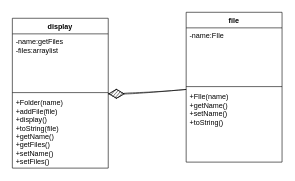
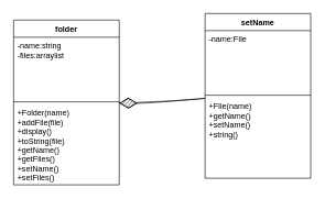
  <mxCell id="0" />
  <mxCell id="1" parent="0" />
- <mxCell id="2" value="display" style="swimlane;fontStyle=1;align=center;verticalAlign=top;childLayout=stackLayout;horizontal=1;startSize=26;horizontalStack=0;resizeParent=1;resizeParentMax=0;resizeLast=0;collapsible=1;marginBottom=0;" parent="1" vertex="1"><mxGeometry x="20" y="30" width="160" height="250" as="geometry" /></mxCell>
- <mxCell id="3" value="-name:getFiles&#10;-files:arraylist&#10;" style="text;strokeColor=none;fillColor=none;align=left;verticalAlign=top;spacingLeft=4;spacingRight=4;overflow=hidden;rotatable=0;points=[[0,0.5],[1,0.5]];portConstraint=eastwest;" parent="2" vertex="1"><mxGeometry y="26" width="160" height="94" as="geometry" /></mxCell>
+ <mxCell id="2" value="folder" style="swimlane;fontStyle=1;align=center;verticalAlign=top;childLayout=stackLayout;horizontal=1;startSize=26;horizontalStack=0;resizeParent=1;resizeParentMax=0;resizeLast=0;collapsible=1;marginBottom=0;" parent="1" vertex="1"><mxGeometry x="20" y="30" width="160" height="250" as="geometry" /></mxCell>
+ <mxCell id="3" value="-name:string&#10;-files:arraylist&#10;" style="text;strokeColor=none;fillColor=none;align=left;verticalAlign=top;spacingLeft=4;spacingRight=4;overflow=hidden;rotatable=0;points=[[0,0.5],[1,0.5]];portConstraint=eastwest;" parent="2" vertex="1"><mxGeometry y="26" width="160" height="94" as="geometry" /></mxCell>
  <mxCell id="4" value="" style="line;strokeWidth=1;fillColor=none;align=left;verticalAlign=middle;spacingTop=-1;spacingLeft=3;spacingRight=3;rotatable=0;labelPosition=right;points=[];portConstraint=eastwest;" parent="2" vertex="1"><mxGeometry y="120" width="160" height="8" as="geometry" /></mxCell>
  <mxCell id="5" value="+Folder(name)&#10;+addFile(file)&#10;+display()&#10;+toString(file)&#10;+getName()&#10;+getFiles()&#10;+setName()&#10;+setFiles()" style="text;strokeColor=none;fillColor=none;align=left;verticalAlign=top;spacingLeft=4;spacingRight=4;overflow=hidden;rotatable=0;points=[[0,0.5],[1,0.5]];portConstraint=eastwest;" parent="2" vertex="1"><mxGeometry y="128" width="160" height="122" as="geometry" /></mxCell>
- <mxCell id="6" value="file" style="swimlane;fontStyle=1;align=center;verticalAlign=top;childLayout=stackLayout;horizontal=1;startSize=26;horizontalStack=0;resizeParent=1;resizeParentMax=0;resizeLast=0;collapsible=1;marginBottom=0;" vertex="1" parent="1"><mxGeometry x="310" y="20" width="160" height="250" as="geometry" /></mxCell>
+ <mxCell id="6" value="setName" style="swimlane;fontStyle=1;align=center;verticalAlign=top;childLayout=stackLayout;horizontal=1;startSize=26;horizontalStack=0;resizeParent=1;resizeParentMax=0;resizeLast=0;collapsible=1;marginBottom=0;" vertex="1" parent="1"><mxGeometry x="310" y="20" width="160" height="250" as="geometry" /></mxCell>
  <mxCell id="7" value="-name:FIle&#10;" style="text;strokeColor=none;fillColor=none;align=left;verticalAlign=top;spacingLeft=4;spacingRight=4;overflow=hidden;rotatable=0;points=[[0,0.5],[1,0.5]];portConstraint=eastwest;" vertex="1" parent="6"><mxGeometry y="26" width="160" height="94" as="geometry" /></mxCell>
  <mxCell id="8" value="" style="line;strokeWidth=1;fillColor=none;align=left;verticalAlign=middle;spacingTop=-1;spacingLeft=3;spacingRight=3;rotatable=0;labelPosition=right;points=[];portConstraint=eastwest;" vertex="1" parent="6"><mxGeometry y="120" width="160" height="8" as="geometry" /></mxCell>
- <mxCell id="9" value="+FIle(name)&#10;+getName()&#10;+setName()&#10;+toString()" style="text;strokeColor=none;fillColor=none;align=left;verticalAlign=top;spacingLeft=4;spacingRight=4;overflow=hidden;rotatable=0;points=[[0,0.5],[1,0.5]];portConstraint=eastwest;" vertex="1" parent="6"><mxGeometry y="128" width="160" height="122" as="geometry" /></mxCell>
+ <mxCell id="9" value="+FIle(name)&#10;+getName()&#10;+setName()&#10;+string()" style="text;strokeColor=none;fillColor=none;align=left;verticalAlign=top;spacingLeft=4;spacingRight=4;overflow=hidden;rotatable=0;points=[[0,0.5],[1,0.5]];portConstraint=eastwest;" vertex="1" parent="6"><mxGeometry y="128" width="160" height="122" as="geometry" /></mxCell>
  <mxCell id="10" value="" style="endArrow=diamondThin;endFill=1;endSize=24;html=1;rounded=0;sketch=1;hachureGap=4;fontFamily=Architects Daughter;fontSource=https%3A%2F%2Ffonts.googleapis.com%2Fcss%3Ffamily%3DArchitects%2BDaughter;fontSize=16;sourcePerimeterSpacing=8;targetPerimeterSpacing=8;curved=1;exitX=-0.004;exitY=1.1;exitDx=0;exitDy=0;exitPerimeter=0;" edge="1" parent="1" source="8"><mxGeometry width="160" relative="1" as="geometry"><mxPoint x="280" y="80" as="sourcePoint" /><mxPoint x="180" y="156" as="targetPoint" /><Array as="points"><mxPoint x="200" y="156" /></Array></mxGeometry></mxCell>
